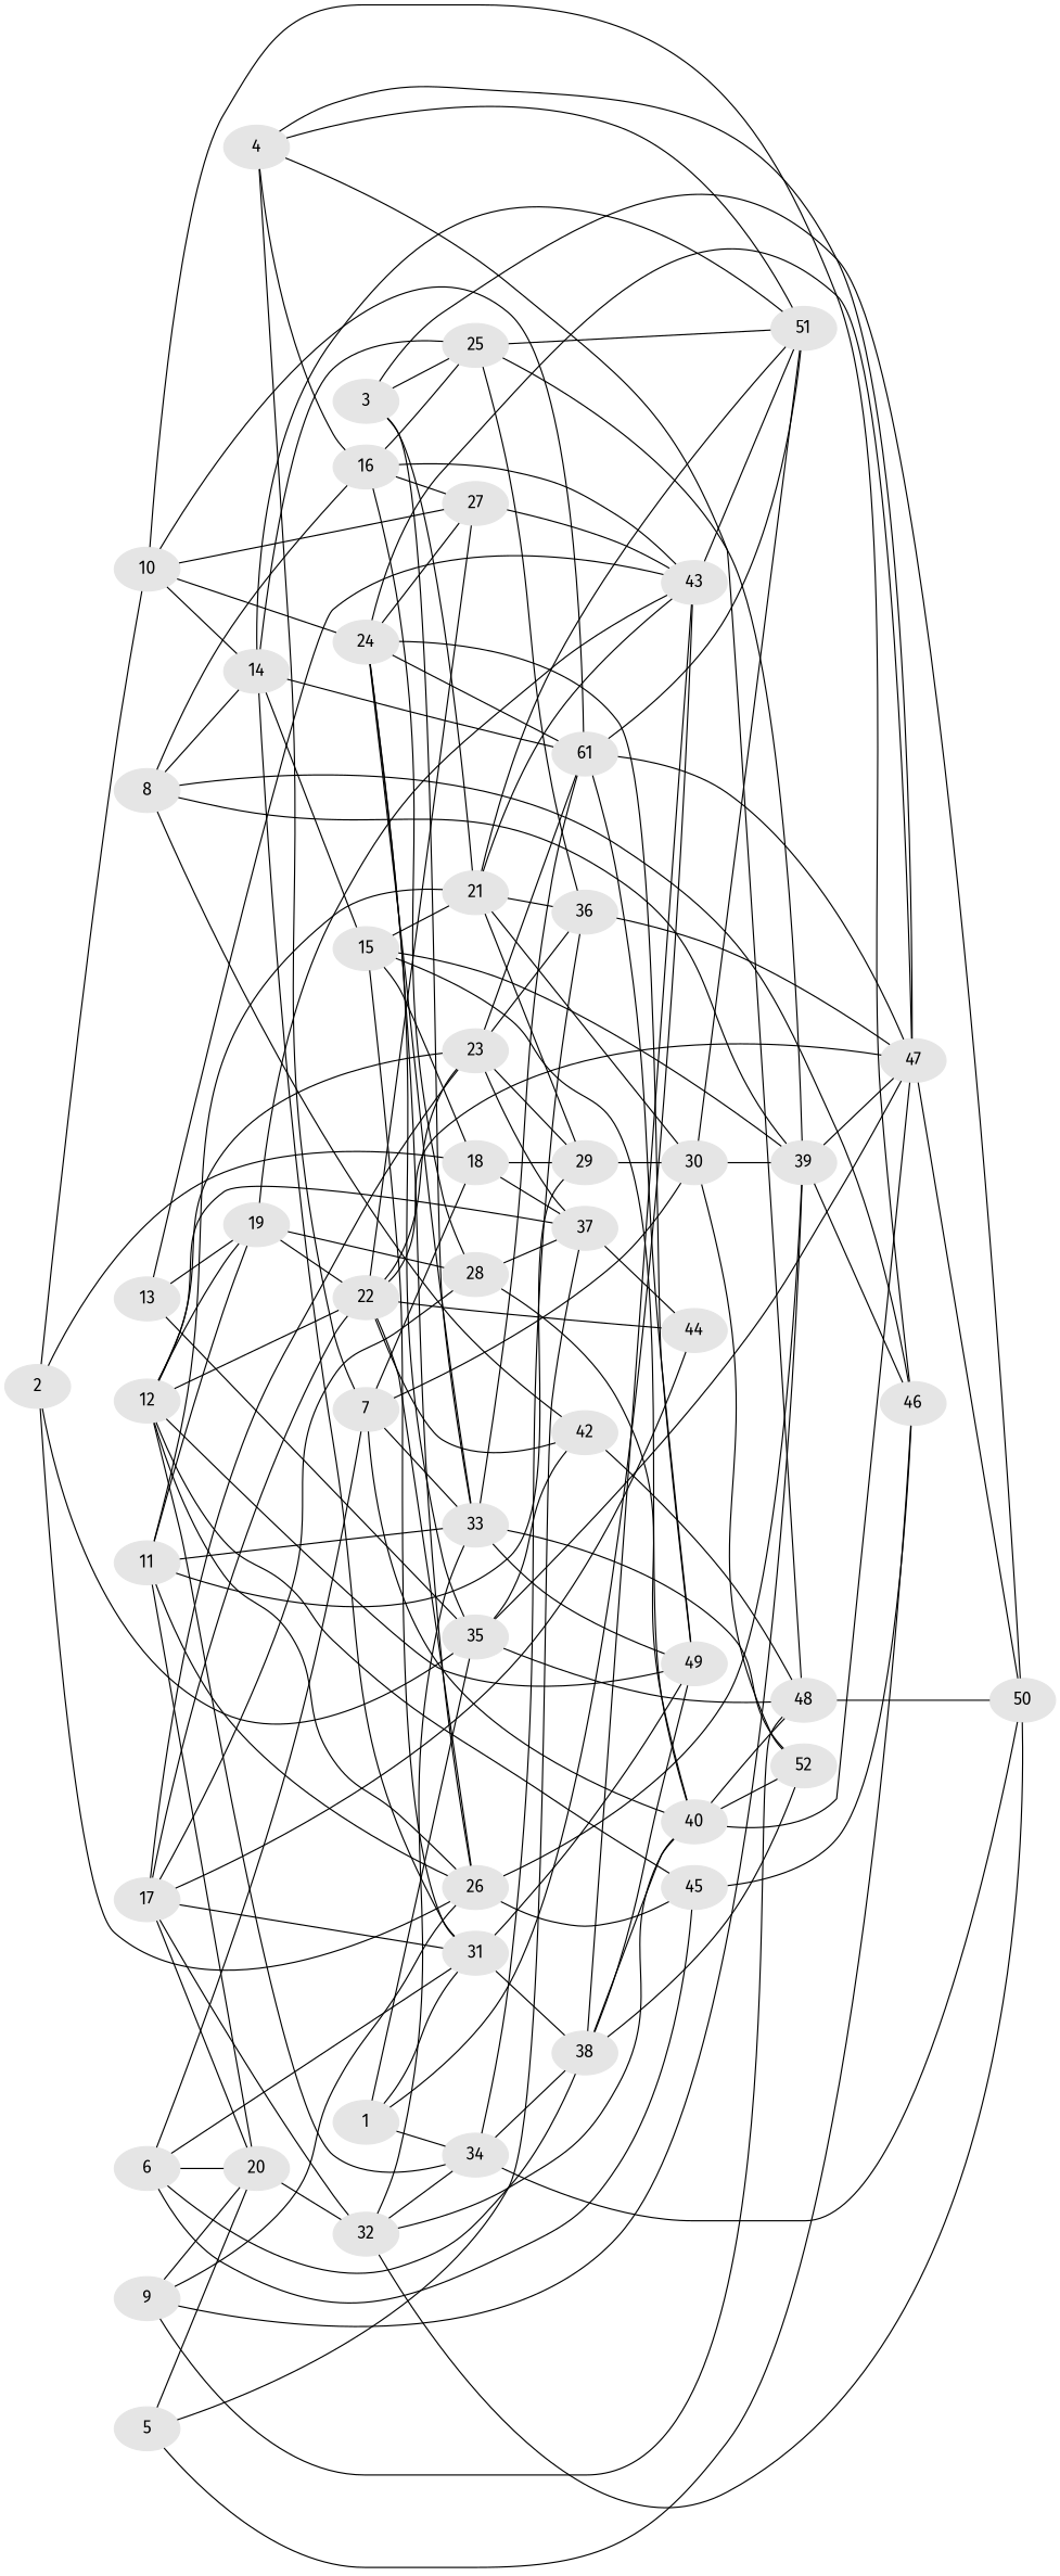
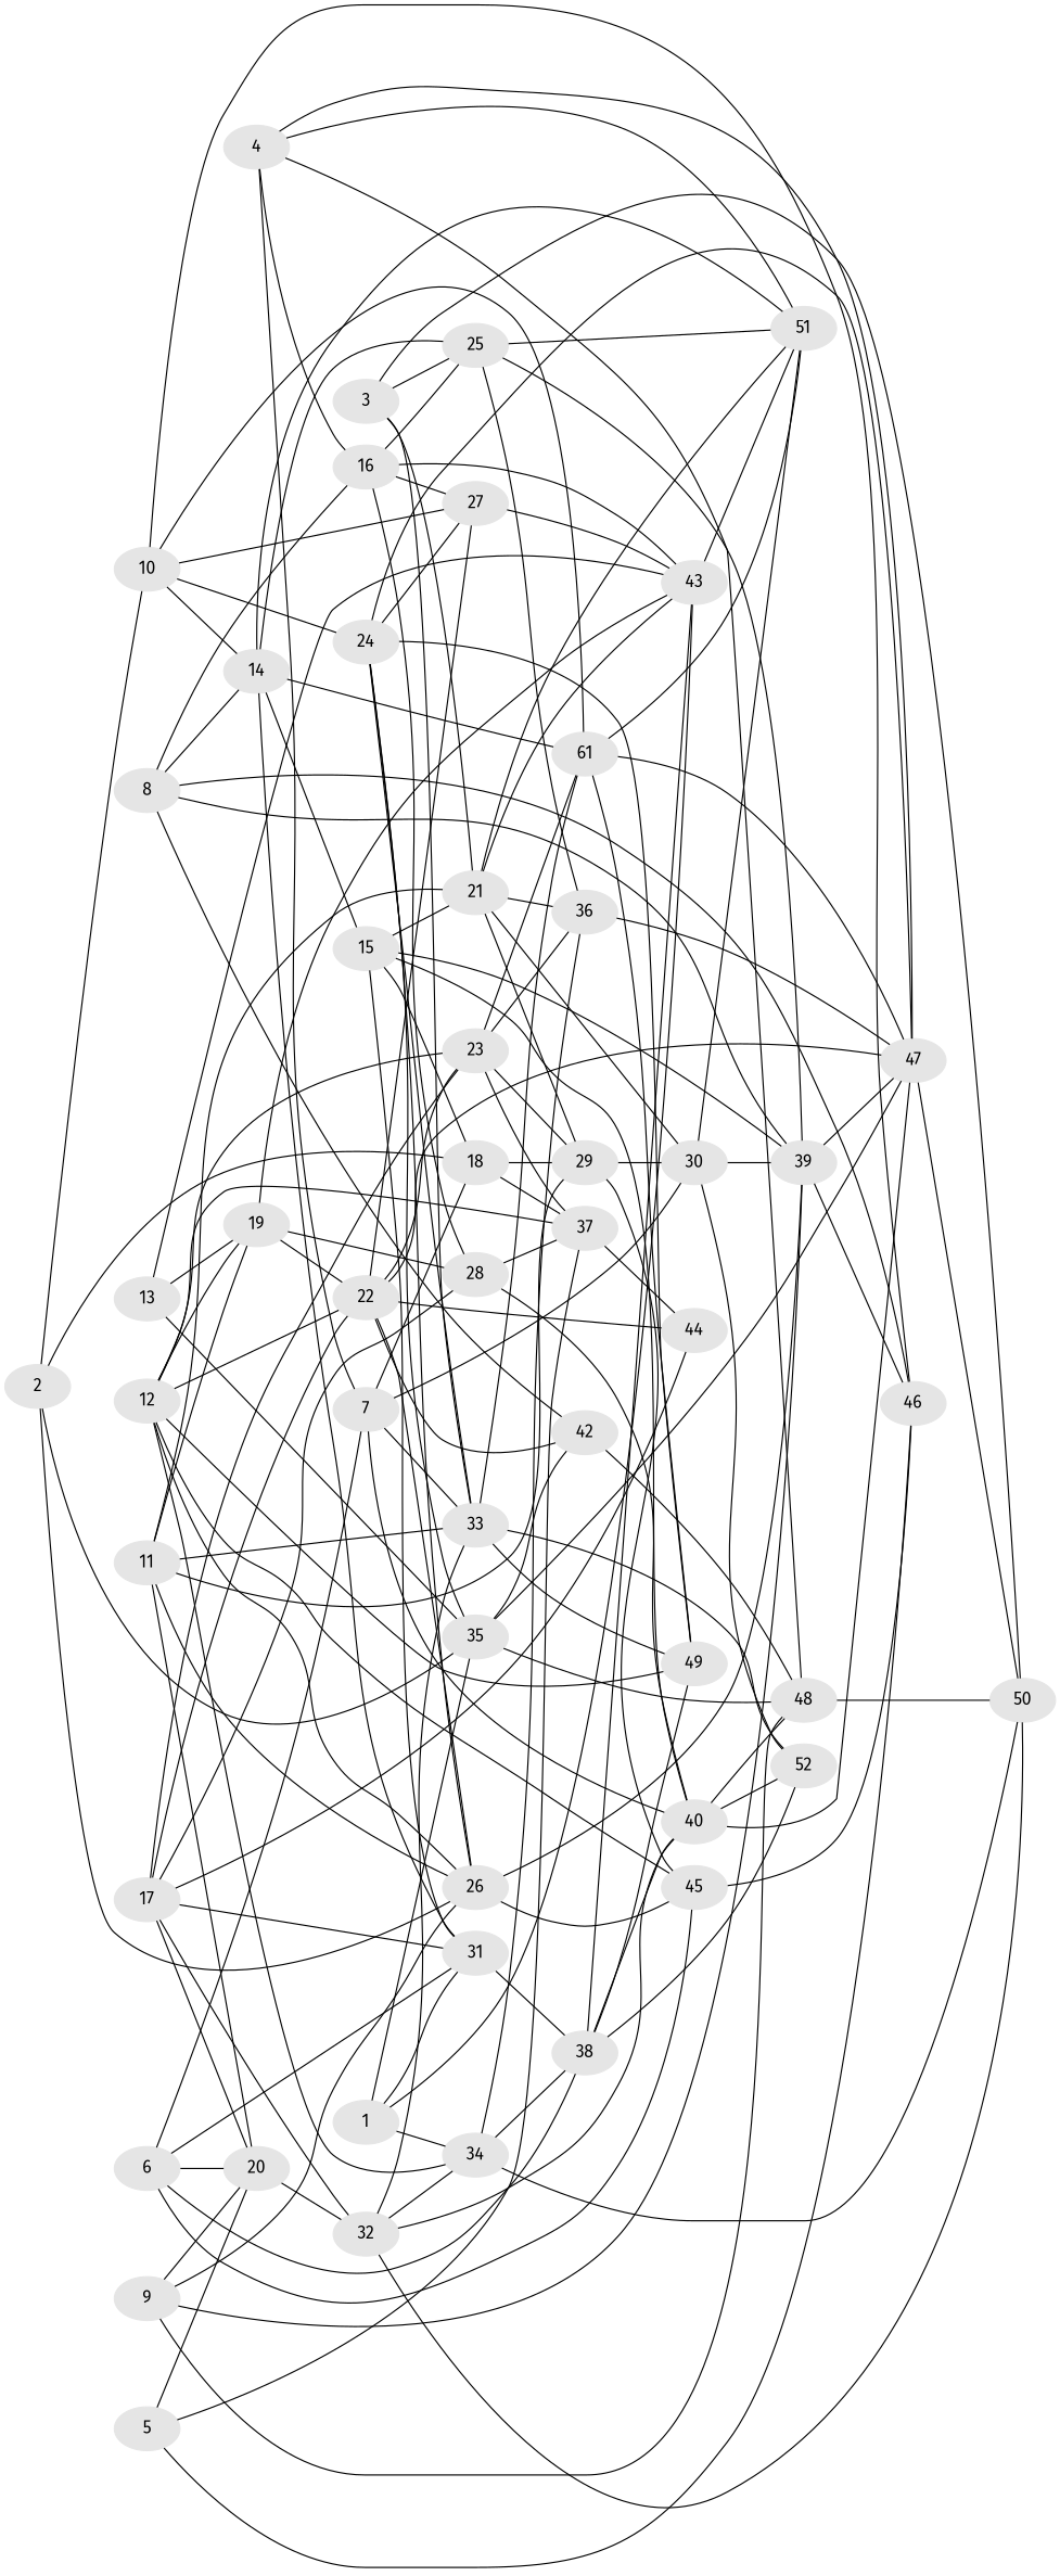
  graph {
    fontname="Fira Sans"
    rankdir=LR
    node [color=gray90 fontname="Fira Sans" style=filled]
    edge [fontname="Fira Sans" weight=1.0]
    1
    31
    34
    35
    43
    38
    49
    50
    36
    47
    48
    42
    51
    2
    10
    18
    26
    46
    14
    24
    27
    n22 [label=61]
    37
    29
    45
    39
    3
    21
    25
    33
    30
    52
    4
    7
    16
    40
    28
    5
    20
    32
    44
    6
    8
    15
    9
    11
    19
    22
    12
    23
    13
    17
    1 -- 31
    1 -- 34
    1 -- 35
    1 -- 43
    31 -- 38 [weight=2.0]
-   31 -- 49 [weight=2.0]
    34 -- 38
    34 -- 50
    34 -- 36
    35 -- 47
    35 -- 48
    35 -- 42
    43 -- 51
    38 -- 43
    38 -- 49
    38 -- 52
    38 -- 40
    36 -- 47
    47 -- 50
    48 -- 50
    42 -- 48
    2 -- 35
    2 -- 10
    2 -- 18
    2 -- 26
    10 -- 46
    10 -- 14
    10 -- 24
    10 -- 27
    10 -- n22
    18 -- 37
    18 -- 29
    26 -- 45
    26 -- 39
    14 -- 31
    14 -- 51
    14 -- n22 [weight=2.0]
    14 -- 25
    14 -- 15
    24 -- 35 [weight=3.0]
    24 -- 49
    24 -- 47
    24 -- 26
    24 -- 27
-   24 -- n22
    24 -- 33
    27 -- 43
    n22 -- 49 [weight=2.0]
    n22 -- 47
    n22 -- 51
    37 -- 44
+   29 -- 45 [weight=3.0]
    29 -- 30
    45 -- 46 [weight=2.0]
    39 -- 47
    39 -- 46
    3 -- 50
    3 -- 21
    3 -- 25
    3 -- 33
    21 -- 43
    21 -- 36
    21 -- 51
    21 -- 29
    21 -- 30
    25 -- 36 [weight=2.0]
    25 -- 51
    25 -- 39
    33 -- 49
    33 -- n22
    33 -- 52
    30 -- 51
    30 -- 39
    30 -- 52
    4 -- 47
    4 -- 48
    4 -- 51 [weight=2.0]
    4 -- 7
    4 -- 16
    7 -- 18
    7 -- 33
    7 -- 30
    7 -- 40
    16 -- 43
    16 -- 27
    16 -- 25
    16 -- 28
    40 -- 47
    40 -- 48
    40 -- 52
    28 -- 37
    28 -- 40
    5 -- 46
    5 -- 37 [weight=2.0]
    5 -- 20
    20 -- 32
    32 -- 34
    32 -- 50
    32 -- 33
    32 -- 40
    6 -- 31
    6 -- 38
    6 -- 45
    6 -- 7
    6 -- 20
    8 -- 42
    8 -- 46
    8 -- 14
    8 -- 39
    8 -- 16
    15 -- 31
    15 -- 18
    15 -- 39
    15 -- 21
    15 -- 40
    9 -- 48
    9 -- 26
    9 -- 39
    9 -- 20
    11 -- 26
    11 -- 29
    11 -- 21
    11 -- 33
    11 -- 20
    11 -- 19
    19 -- 43
    19 -- 28
    19 -- 22
    22 -- 47
    22 -- 42
    22 -- 26
    22 -- 27 [weight=2.0]
    22 -- 44
    22 -- 23
    12 -- 34
    12 -- 49
    12 -- 26
    12 -- 37
    12 -- 45
    12 -- 19
    12 -- 22
    12 -- 23
    23 -- 36
    23 -- n22
    23 -- 37 [weight=2.0]
    23 -- 29
    13 -- 35 [weight=2.0]
    13 -- 43
    13 -- 19
    17 -- 31 [weight=2.0]
    17 -- 28
    17 -- 20
    17 -- 32
    17 -- 44
    17 -- 22
    17 -- 23
  }
